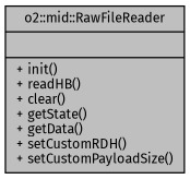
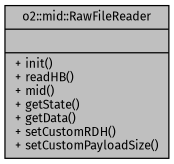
  digraph {
    fontname="Fira Sans"
-   n1 [color=black fillcolor=grey75 fontcolor=black fontname="Fira Sans" fontsize=10 height=0.2 label="{o2::mid::RawFileReader\n||+ init()\l+ readHB()\l+ clear()\l+ getState()\l+ getData()\l+ setCustomRDH()\l+ setCustomPayloadSize()\l}" shape=record style=filled width=0.4]
+   n1 [color=black fillcolor=grey75 fontcolor=black fontname="Fira Sans" fontsize=10 height=0.2 label="{o2::mid::RawFileReader\n||+ init()\l+ readHB()\l+ mid()\l+ getState()\l+ getData()\l+ setCustomRDH()\l+ setCustomPayloadSize()\l}" shape=record style=filled width=0.4]
  }
